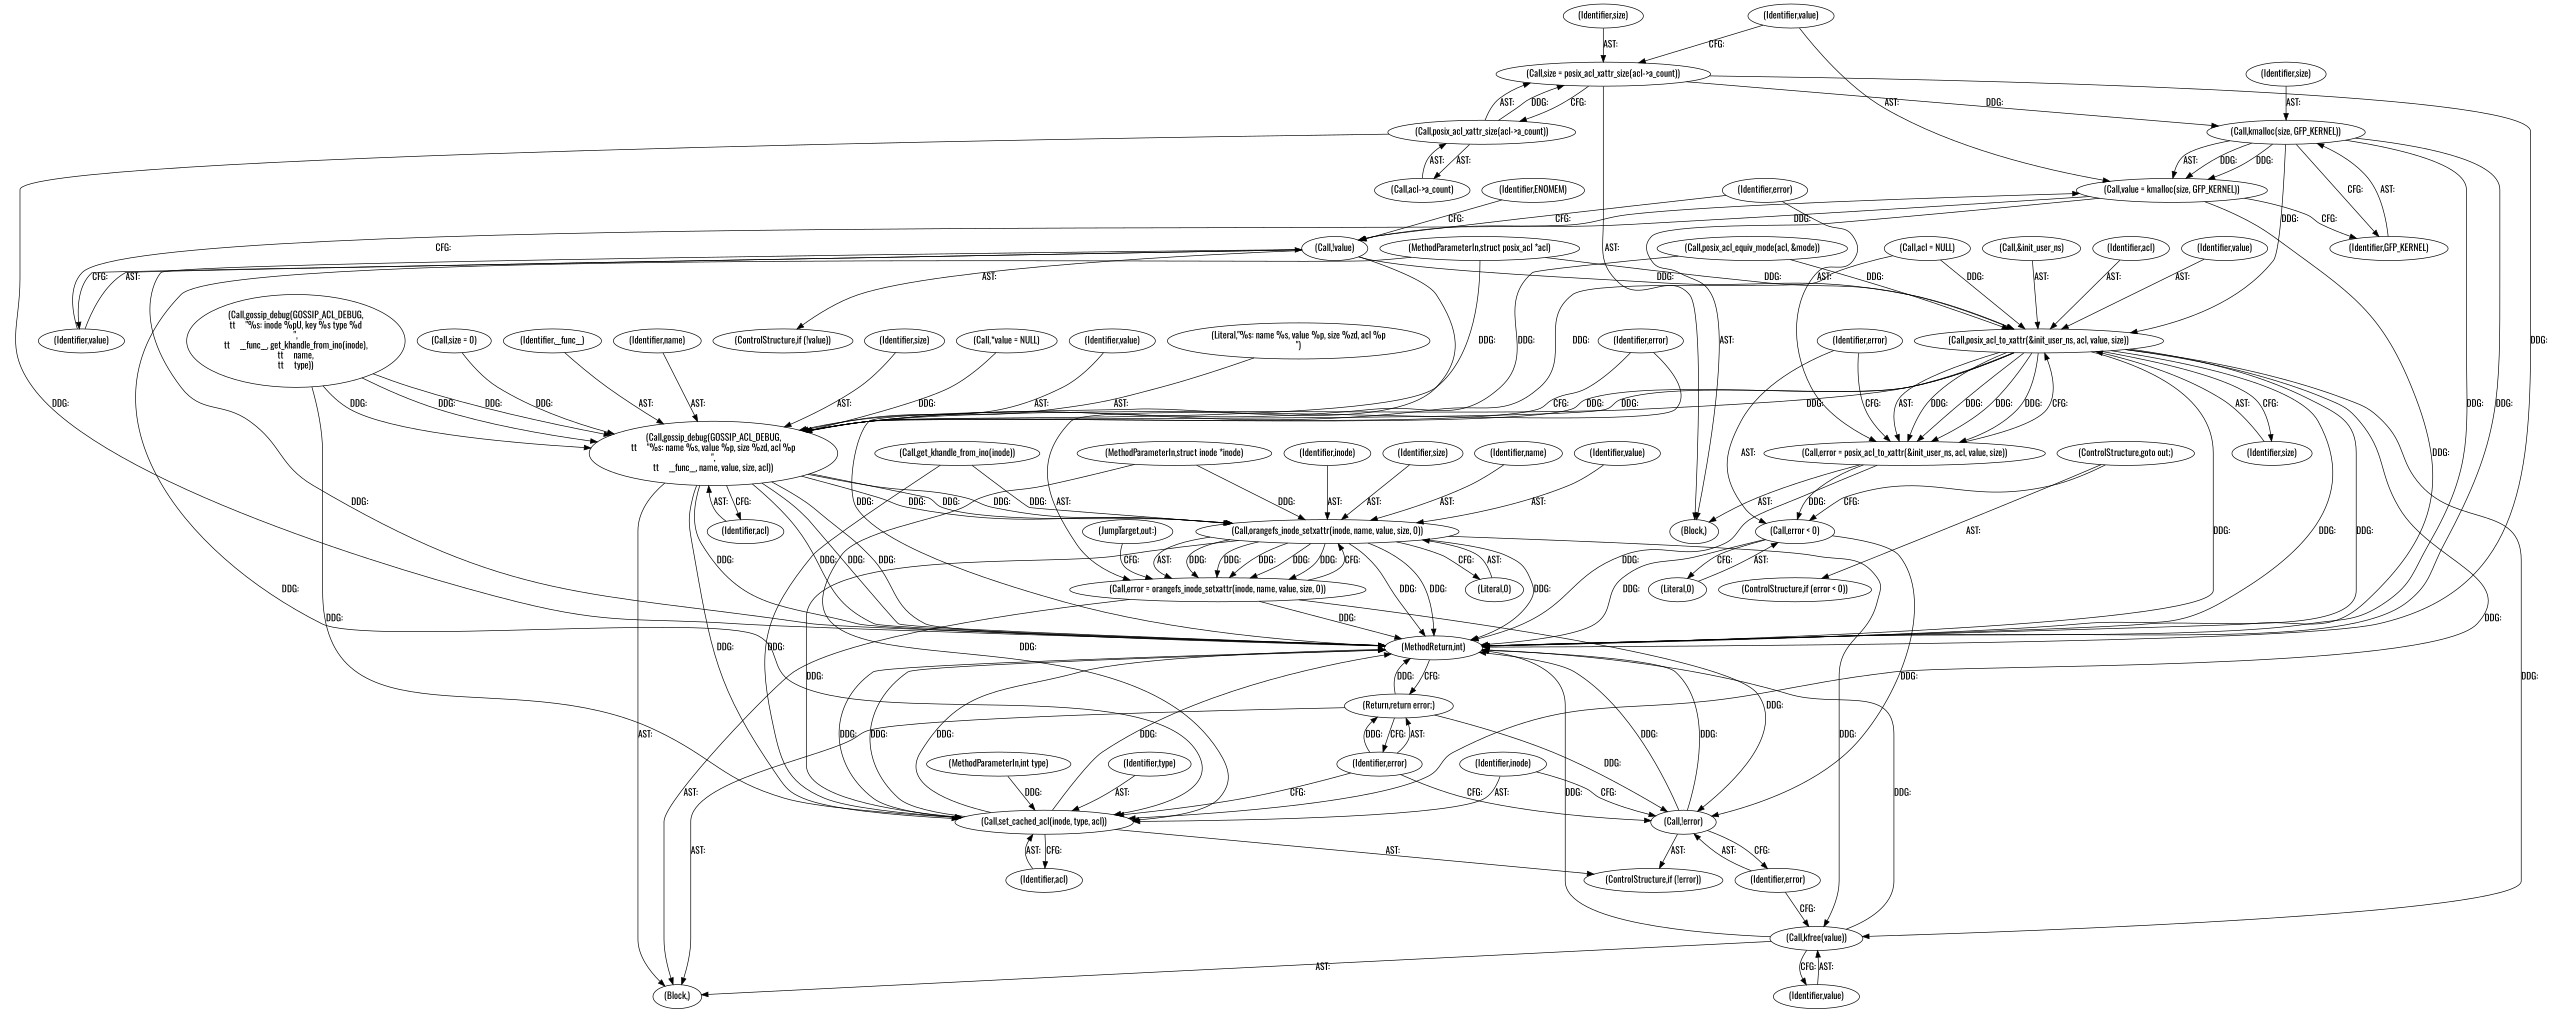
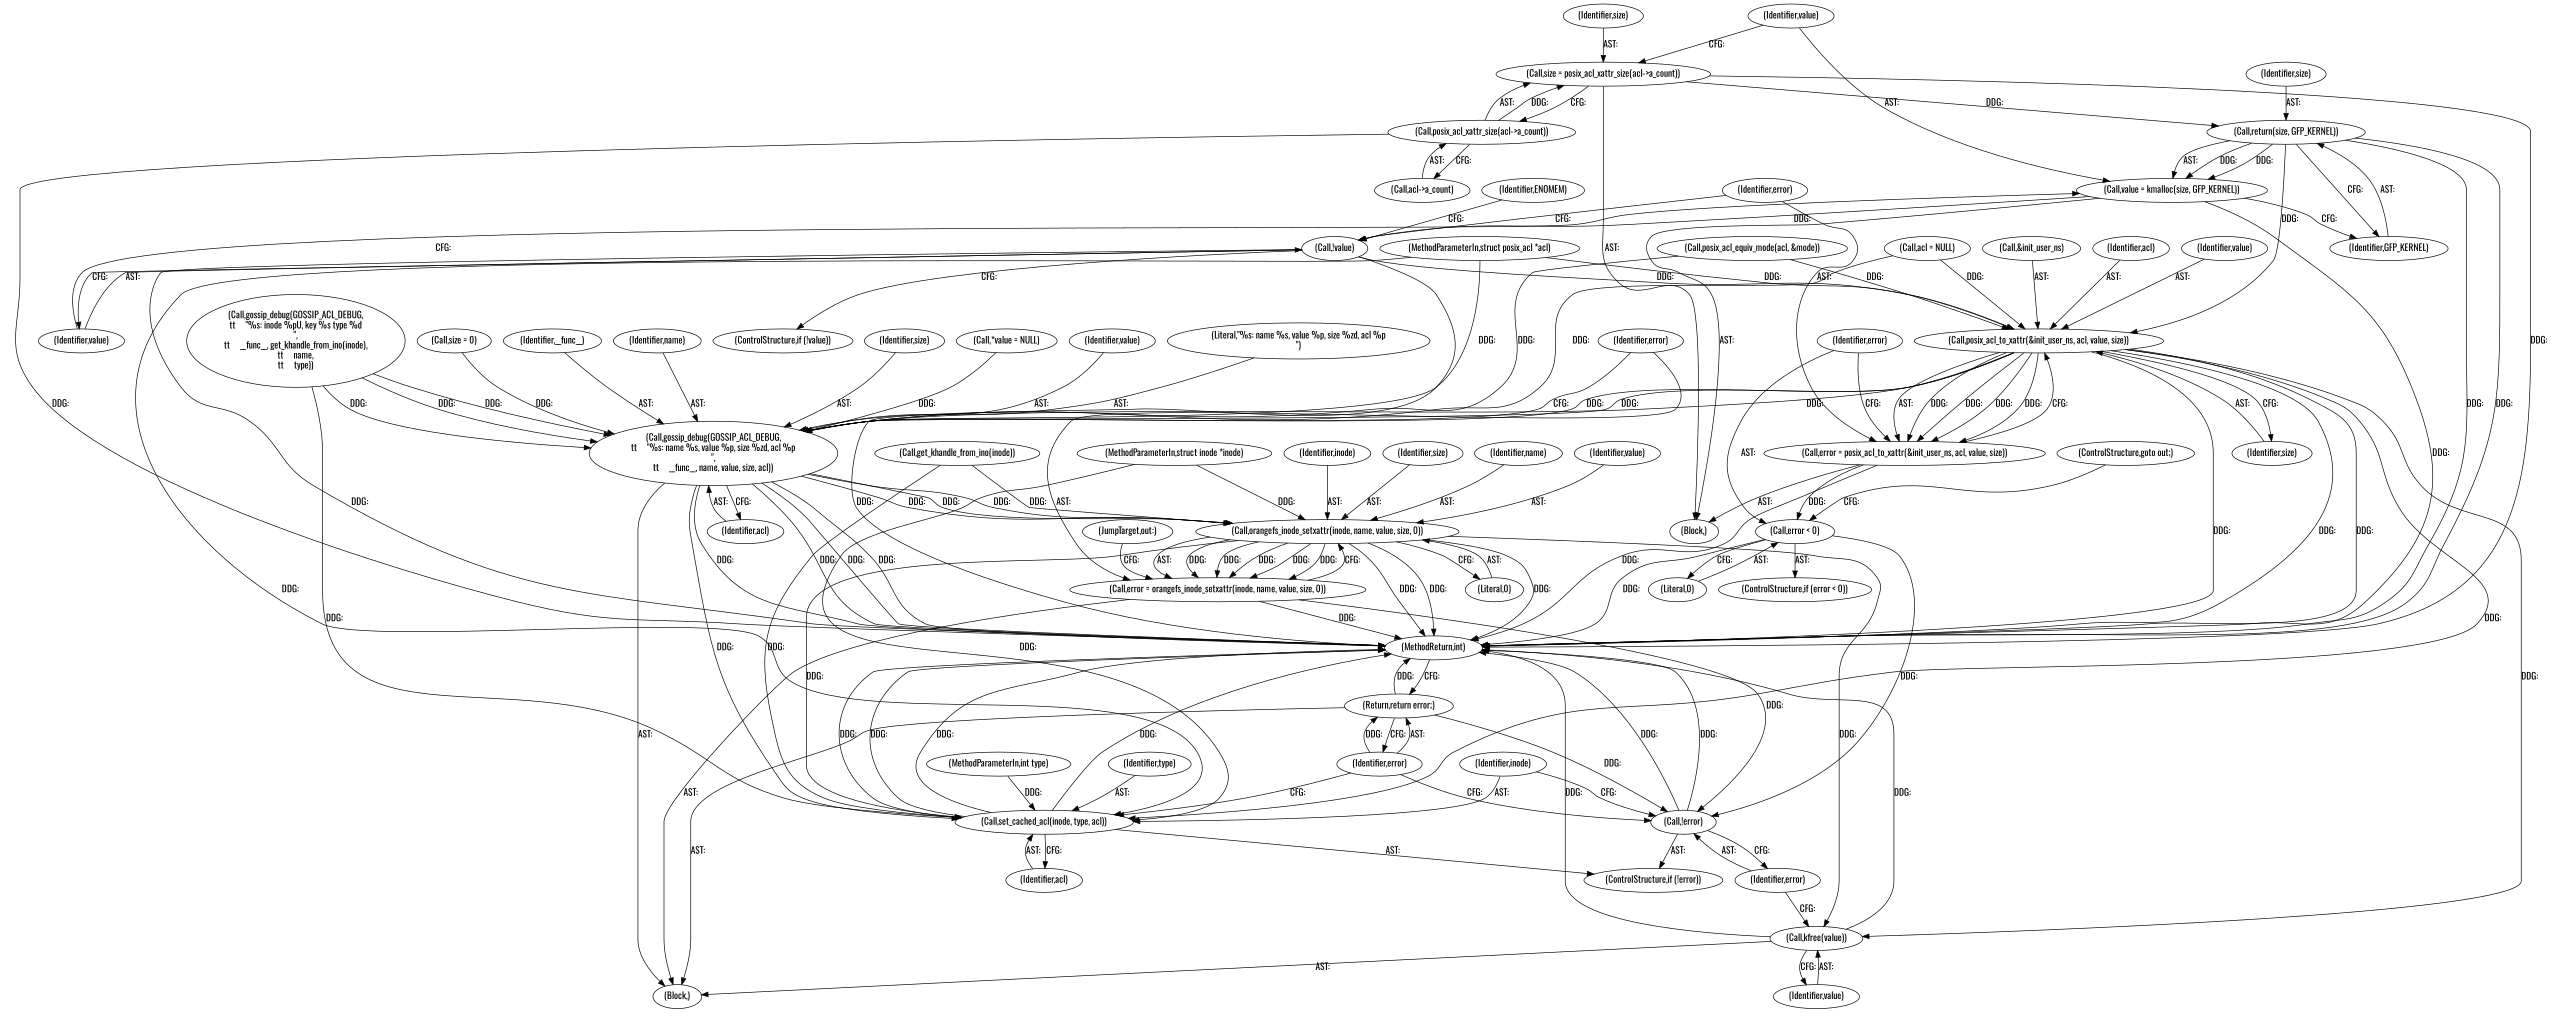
  digraph {
    fontname=Oswald
    node [fontname=Oswald]
    edge [fontname=Oswald]
-   n1 [label="(Call,kmalloc(size, GFP_KERNEL))"]
+   n1 [label="(Call,return(size, GFP_KERNEL))"]
    n2 [label="(Call,value = kmalloc(size, GFP_KERNEL))"]
    n3 [label="(Call,posix_acl_to_xattr(&init_user_ns, acl, value, size))"]
    n4 [label="(Identifier,GFP_KERNEL)"]
    n5 [label="(MethodReturn,int)"]
    n6 [label="(Block,)"]
    n7 [label="(Call,!value)"]
    n8 [label="(Call,error = posix_acl_to_xattr(&init_user_ns, acl, value, size))"]
    n9 [label="(Call,gossip_debug(GOSSIP_ACL_DEBUG,\n\t\t     \"%s: name %s, value %p, size %zd, acl %p\n\",\n\t\t     __func__, name, value, size, acl))"]
    n10 [label="(Call,kfree(value))"]
    n11 [label="(Call,set_cached_acl(inode, type, acl))"]
    n12 [label="(Identifier,size)"]
    n13 [label="(Return,return error;)"]
    n14 [label="(Call,size = posix_acl_xattr_size(acl->a_count))"]
    n15 [label="(Call,posix_acl_xattr_size(acl->a_count))"]
    n16 [label="(Call,acl->a_count)"]
    n17 [label="(Identifier,value)"]
    n18 [label="(ControlStructure,if (!value))"]
    n19 [label="(Call,error < 0)"]
    n20 [label="(Block,)"]
    n21 [label="(Call,orangefs_inode_setxattr(inode, name, value, size, 0))"]
    n22 [label="(Identifier,acl)"]
    n23 [label="(Identifier,value)"]
    n24 [label="(ControlStructure,if (!error))"]
    n25 [label="(Identifier,acl)"]
    n26 [label="(Call,!error)"]
    n27 [label="(Literal,0)"]
    n28 [label="(ControlStructure,if (error < 0))"]
    n29 [label="(Identifier,error)"]
    n30 [label="(Identifier,error)"]
    n31 [label="(Call,error = orangefs_inode_setxattr(inode, name, value, size, 0))"]
    n32 [label="(Literal,0)"]
    n33 [label="(Call,size = 0)"]
    n34 [label="(Identifier,__func__)"]
    n35 [label="(MethodParameterIn,int type)"]
    n36 [label="(MethodParameterIn,struct posix_acl *acl)"]
    n37 [label="(Call,&init_user_ns)"]
    n38 [label="(Identifier,acl)"]
    n39 [label="(Identifier,error)"]
    n40 [label="(Identifier,value)"]
    n41 [label="(Call,get_khandle_from_ino(inode))"]
    n42 [label="(Call,posix_acl_equiv_mode(acl, &mode))"]
    n43 [label="(Call,acl = NULL)"]
    n44 [label="(Identifier,value)"]
    n45 [label="(MethodParameterIn,struct inode *inode)"]
    n46 [label="(Identifier,error)"]
    n47 [label="(Identifier,name)"]
    n48 [label="(Identifier,value)"]
    n49 [label="(Identifier,size)"]
    n50 [label="(Identifier,inode)"]
    n51 [label="(Call,gossip_debug(GOSSIP_ACL_DEBUG,\n\t\t     \"%s: inode %pU, key %s type %d\n\",\n\t\t     __func__, get_khandle_from_ino(inode),\n\t\t     name,\n\t\t     type))"]
    n52 [label="(Identifier,inode)"]
    n53 [label="(ControlStructure,goto out;)"]
    n54 [label="(Identifier,type)"]
    n55 [label="(Identifier,size)"]
    n56 [label="(Identifier,error)"]
    n57 [label="(Call,*value = NULL)"]
    n58 [label="(Identifier,size)"]
    n59 [label="(Identifier,ENOMEM)"]
    n60 [label="(Identifier,size)"]
    n61 [label="(Identifier,name)"]
    n62 [label="(Identifier,value)"]
    n63 [label="(JumpTarget,out:)"]
    n64 [label="(Literal,\"%s: name %s, value %p, size %zd, acl %p\n\")"]
    n1 -> n2 [label="AST: "]
    n1 -> n2 [label="DDG: "]
    n1 -> n2 [label="DDG: "]
    n1 -> n3 [label="DDG: "]
    n1 -> n4 [label="CFG: "]
    n1 -> n5 [label="DDG: "]
    n1 -> n5 [label="DDG: "]
    n2 -> n4 [label="CFG: "]
    n2 -> n5 [label="DDG: "]
    n2 -> n6 [label="AST: "]
    n2 -> n7 [label="DDG: "]
    n3 -> n5 [label="DDG: "]
    n3 -> n5 [label="DDG: "]
    n3 -> n5 [label="DDG: "]
    n3 -> n8 [label="AST: "]
    n3 -> n8 [label="DDG: "]
    n3 -> n8 [label="DDG: "]
    n3 -> n8 [label="DDG: "]
    n3 -> n8 [label="DDG: "]
    n3 -> n9 [label="DDG: "]
    n3 -> n9 [label="DDG: "]
    n3 -> n9 [label="DDG: "]
    n3 -> n10 [label="DDG: "]
    n3 -> n11 [label="DDG: "]
    n3 -> n12 [label="CFG: "]
    n4 -> n1 [label="AST: "]
    n5 -> n13 [label="CFG: "]
    n7 -> n3 [label="DDG: "]
    n7 -> n5 [label="DDG: "]
    n7 -> n5 [label="DDG: "]
    n7 -> n17 [label="CFG: "]
-   n7 -> n18 [label="AST: "]
+   n7 -> n18 [label="CFG: "]
    n8 -> n3 [label="CFG: "]
    n8 -> n5 [label="DDG: "]
    n8 -> n6 [label="AST: "]
    n8 -> n19 [label="DDG: "]
    n9 -> n5 [label="DDG: "]
    n9 -> n5 [label="DDG: "]
    n9 -> n5 [label="DDG: "]
    n9 -> n5 [label="DDG: "]
    n9 -> n11 [label="DDG: "]
    n9 -> n20 [label="AST: "]
    n9 -> n21 [label="DDG: "]
    n9 -> n21 [label="DDG: "]
    n9 -> n21 [label="DDG: "]
    n9 -> n22 [label="CFG: "]
    n10 -> n5 [label="DDG: "]
    n10 -> n5 [label="DDG: "]
    n10 -> n20 [label="AST: "]
    n10 -> n23 [label="CFG: "]
    n11 -> n5 [label="DDG: "]
    n11 -> n5 [label="DDG: "]
    n11 -> n5 [label="DDG: "]
    n11 -> n5 [label="DDG: "]
    n11 -> n24 [label="AST: "]
    n11 -> n25 [label="CFG: "]
    n12 -> n3 [label="AST: "]
    n13 -> n5 [label="DDG: "]
    n13 -> n20 [label="AST: "]
    n13 -> n26 [label="DDG: "]
    n13 -> n30 [label="CFG: "]
    n14 -> n1 [label="DDG: "]
    n14 -> n5 [label="DDG: "]
    n14 -> n6 [label="AST: "]
    n14 -> n15 [label="CFG: "]
    n15 -> n5 [label="DDG: "]
    n15 -> n14 [label="AST: "]
    n15 -> n14 [label="DDG: "]
-   n15 -> n16 [label="AST: "]
+   n15 -> n16 [label="CFG: "]
    n16 -> n15 [label="AST: "]
    n17 -> n2 [label="CFG: "]
    n17 -> n7 [label="AST: "]
    n19 -> n5 [label="DDG: "]
    n19 -> n26 [label="DDG: "]
    n19 -> n27 [label="CFG: "]
-   n53 -> n28 [label="AST: "]
+   n19 -> n28 [label="AST: "]
    n21 -> n5 [label="DDG: "]
    n21 -> n5 [label="DDG: "]
    n21 -> n5 [label="DDG: "]
    n21 -> n10 [label="DDG: "]
    n21 -> n11 [label="DDG: "]
    n21 -> n31 [label="AST: "]
    n21 -> n31 [label="DDG: "]
    n21 -> n31 [label="DDG: "]
    n21 -> n31 [label="DDG: "]
    n21 -> n31 [label="DDG: "]
    n21 -> n31 [label="DDG: "]
    n21 -> n32 [label="CFG: "]
    n22 -> n9 [label="AST: "]
    n23 -> n10 [label="AST: "]
    n25 -> n11 [label="AST: "]
    n26 -> n5 [label="DDG: "]
    n26 -> n5 [label="DDG: "]
    n26 -> n24 [label="AST: "]
    n26 -> n29 [label="CFG: "]
    n27 -> n19 [label="AST: "]
    n29 -> n10 [label="CFG: "]
    n29 -> n26 [label="AST: "]
    n30 -> n11 [label="CFG: "]
    n30 -> n13 [label="AST: "]
    n30 -> n13 [label="DDG: "]
    n30 -> n26 [label="CFG: "]
    n31 -> n5 [label="DDG: "]
    n31 -> n20 [label="AST: "]
    n31 -> n21 [label="CFG: "]
    n31 -> n26 [label="DDG: "]
    n32 -> n21 [label="AST: "]
    n33 -> n9 [label="DDG: "]
    n34 -> n9 [label="AST: "]
    n35 -> n11 [label="DDG: "]
    n36 -> n3 [label="DDG: "]
    n36 -> n9 [label="DDG: "]
    n36 -> n11 [label="DDG: "]
    n37 -> n3 [label="AST: "]
    n38 -> n3 [label="AST: "]
    n39 -> n9 [label="CFG: "]
    n39 -> n31 [label="AST: "]
    n40 -> n3 [label="AST: "]
    n41 -> n11 [label="DDG: "]
    n41 -> n21 [label="DDG: "]
    n42 -> n3 [label="DDG: "]
    n42 -> n9 [label="DDG: "]
    n43 -> n3 [label="DDG: "]
    n43 -> n9 [label="DDG: "]
    n44 -> n21 [label="AST: "]
    n45 -> n11 [label="DDG: "]
    n45 -> n21 [label="DDG: "]
    n46 -> n8 [label="CFG: "]
    n46 -> n19 [label="AST: "]
    n47 -> n9 [label="AST: "]
    n48 -> n2 [label="AST: "]
    n48 -> n14 [label="CFG: "]
    n49 -> n14 [label="AST: "]
    n50 -> n11 [label="AST: "]
    n50 -> n26 [label="CFG: "]
    n51 -> n9 [label="DDG: "]
    n51 -> n9 [label="DDG: "]
    n51 -> n9 [label="DDG: "]
    n51 -> n11 [label="DDG: "]
    n52 -> n21 [label="AST: "]
    n53 -> n19 [label="CFG: "]
    n54 -> n11 [label="AST: "]
    n55 -> n9 [label="AST: "]
    n56 -> n7 [label="CFG: "]
    n56 -> n8 [label="AST: "]
    n57 -> n9 [label="DDG: "]
    n58 -> n1 [label="AST: "]
    n59 -> n7 [label="CFG: "]
    n60 -> n21 [label="AST: "]
    n61 -> n21 [label="AST: "]
    n62 -> n9 [label="AST: "]
    n63 -> n31 [label="CFG: "]
    n64 -> n9 [label="AST: "]
  }
